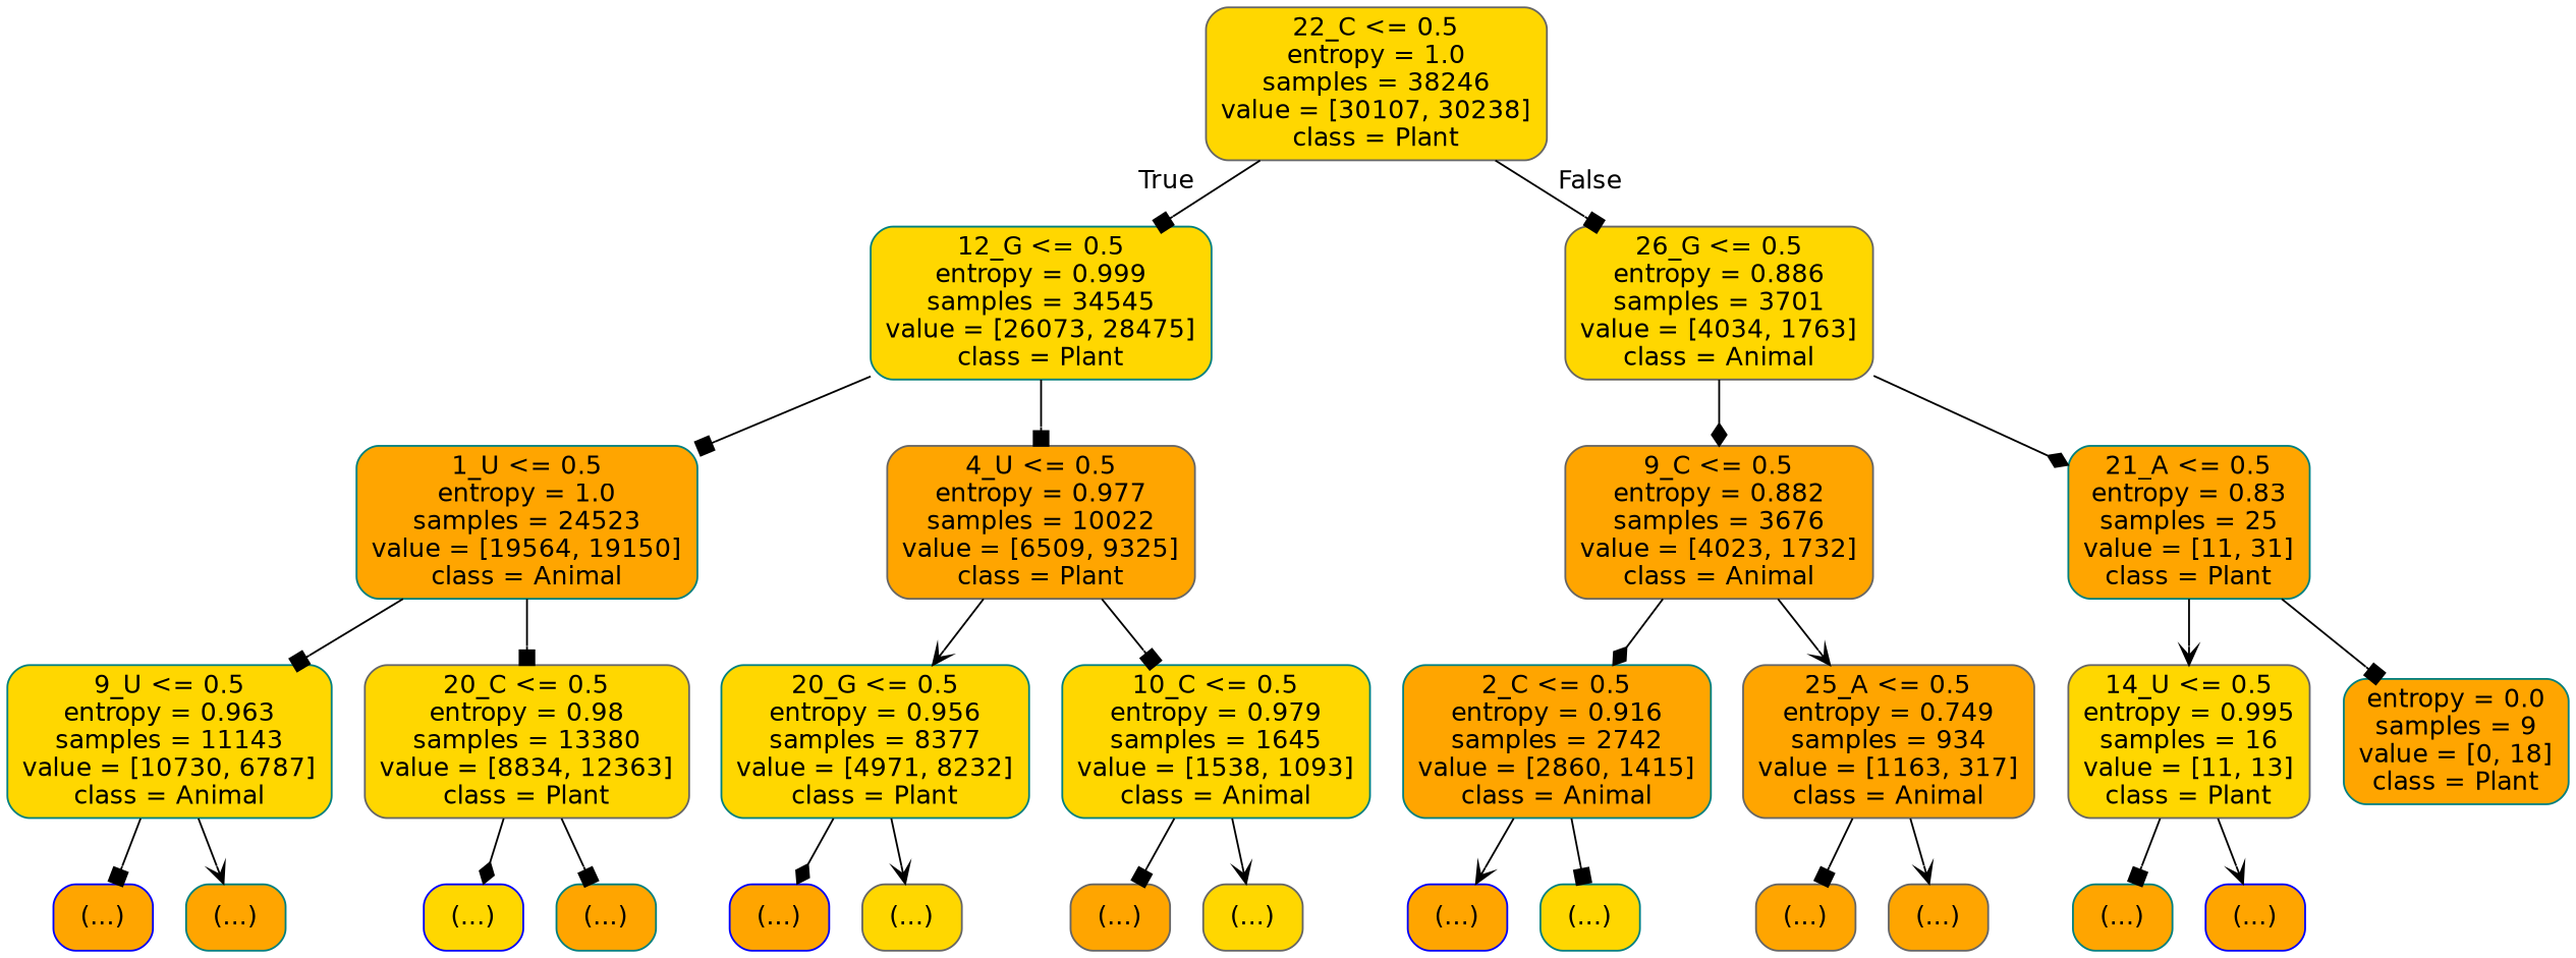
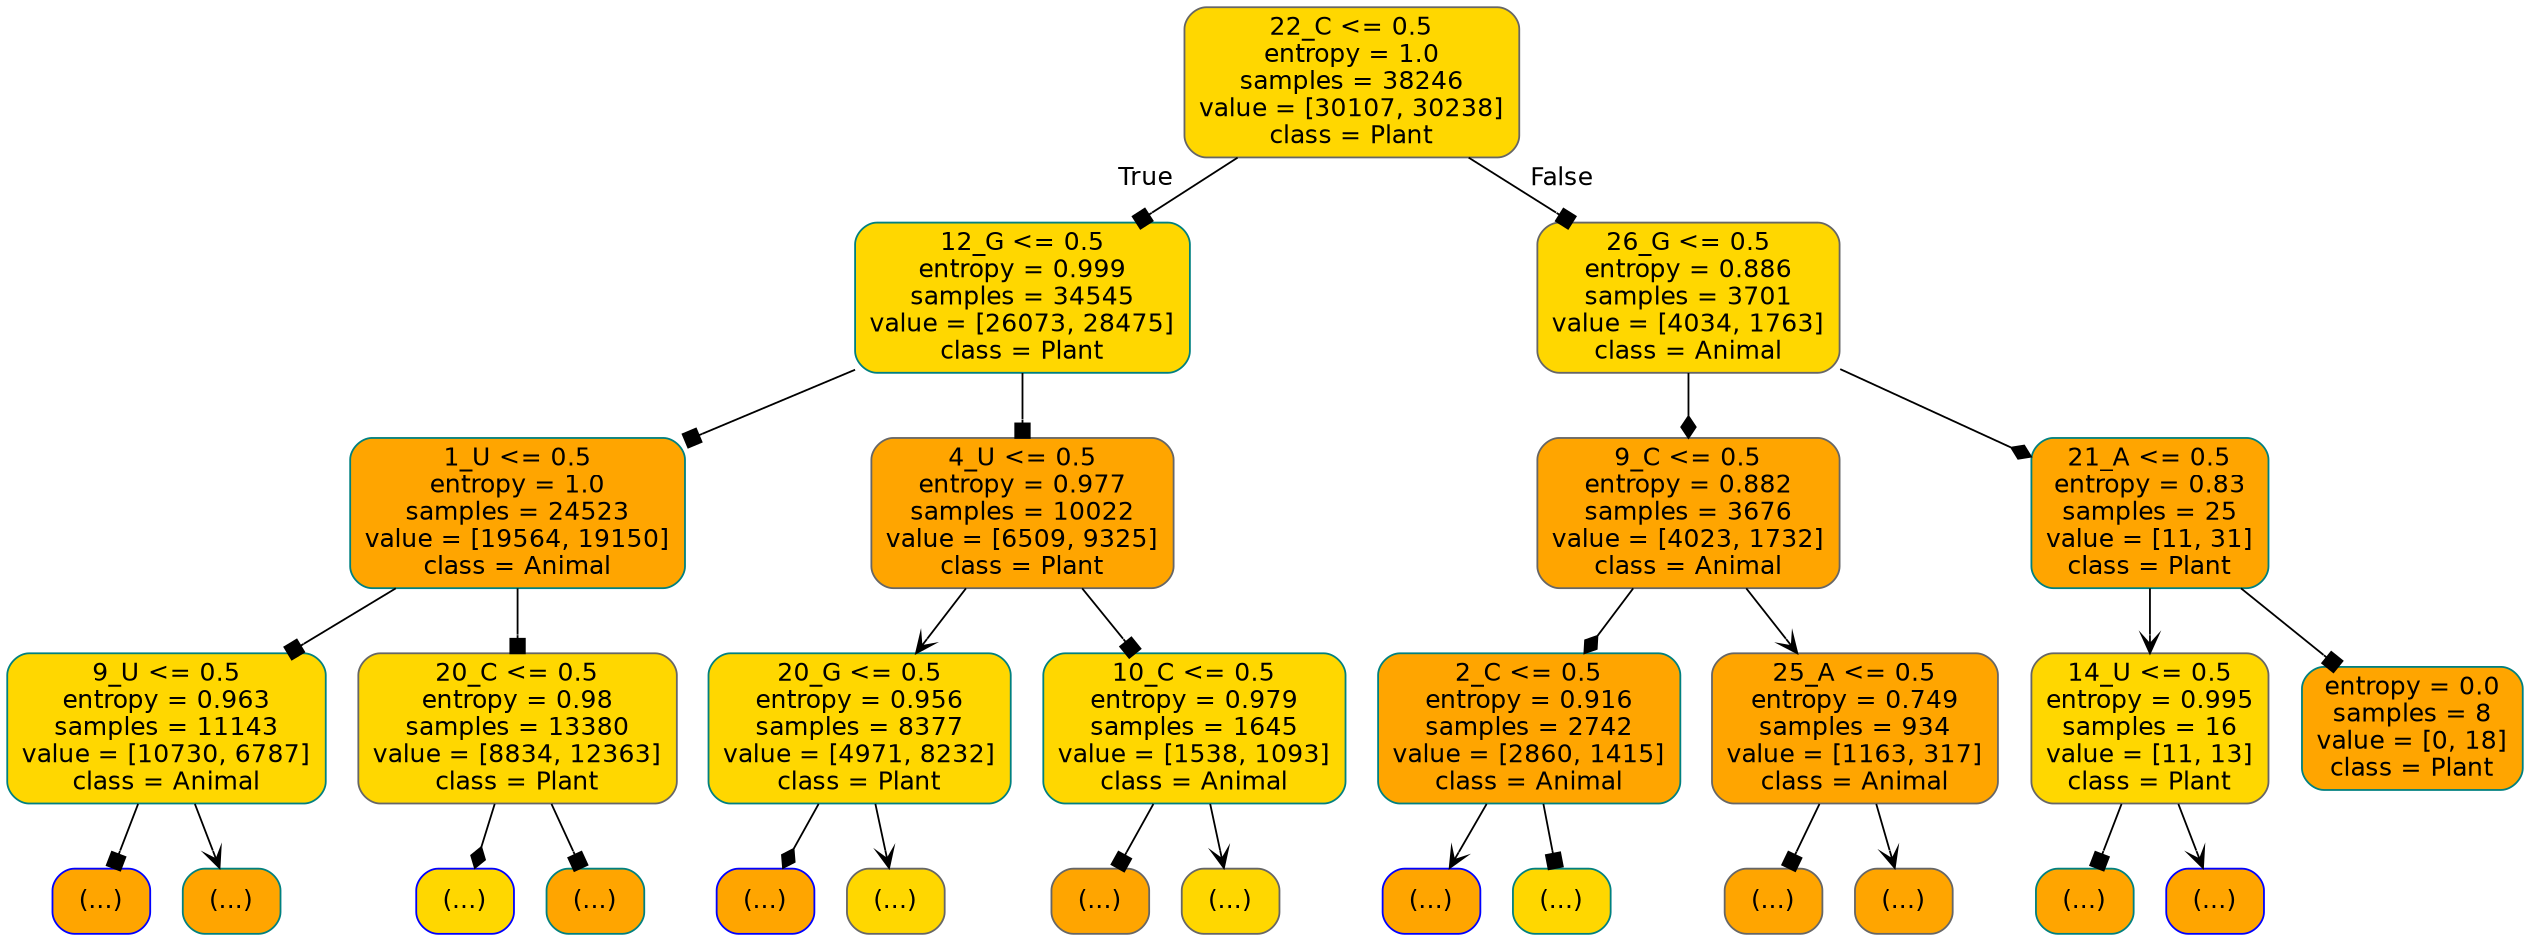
  digraph {
    node [color=gray40 fillcolor=orange fontname=helvetica shape=box style="filled, rounded"]
    edge [fontname=helvetica arrowhead=box]
    n1 [fillcolor=gold label="22_C <= 0.5\nentropy = 1.0\nsamples = 38246\nvalue = [30107, 30238]\nclass = Plant"]
    n2 [color=teal fillcolor=gold label="12_G <= 0.5\nentropy = 0.999\nsamples = 34545\nvalue = [26073, 28475]\nclass = Plant"]
    n3 [fillcolor=gold label="26_G <= 0.5\nentropy = 0.886\nsamples = 3701\nvalue = [4034, 1763]\nclass = Animal"]
    n4 [color=teal label="1_U <= 0.5\nentropy = 1.0\nsamples = 24523\nvalue = [19564, 19150]\nclass = Animal"]
    n5 [label="4_U <= 0.5\nentropy = 0.977\nsamples = 10022\nvalue = [6509, 9325]\nclass = Plant"]
    n6 [color=teal fillcolor=gold label="9_U <= 0.5\nentropy = 0.963\nsamples = 11143\nvalue = [10730, 6787]\nclass = Animal"]
    n7 [fillcolor=gold label="20_C <= 0.5\nentropy = 0.98\nsamples = 13380\nvalue = [8834, 12363]\nclass = Plant"]
    n8 [color=blue label="(...)"]
    n9 [color=teal label="(...)"]
    n10 [color=blue fillcolor=gold label="(...)"]
    n11 [color=teal label="(...)"]
    n12 [color=teal fillcolor=gold label="20_G <= 0.5\nentropy = 0.956\nsamples = 8377\nvalue = [4971, 8232]\nclass = Plant"]
    n13 [color=teal fillcolor=gold label="10_C <= 0.5\nentropy = 0.979\nsamples = 1645\nvalue = [1538, 1093]\nclass = Animal"]
    n14 [color=blue label="(...)"]
    n15 [fillcolor=gold label="(...)"]
    n16 [label="(...)"]
    n17 [fillcolor=gold label="(...)"]
    n18 [label="9_C <= 0.5\nentropy = 0.882\nsamples = 3676\nvalue = [4023, 1732]\nclass = Animal"]
    n19 [color=teal label="21_A <= 0.5\nentropy = 0.83\nsamples = 25\nvalue = [11, 31]\nclass = Plant"]
    n20 [color=teal label="2_C <= 0.5\nentropy = 0.916\nsamples = 2742\nvalue = [2860, 1415]\nclass = Animal"]
    n21 [label="25_A <= 0.5\nentropy = 0.749\nsamples = 934\nvalue = [1163, 317]\nclass = Animal"]
    n22 [color=blue label="(...)"]
    n23 [color=teal fillcolor=gold label="(...)"]
    n24 [label="(...)"]
    n25 [label="(...)"]
    n26 [fillcolor=gold label="14_U <= 0.5\nentropy = 0.995\nsamples = 16\nvalue = [11, 13]\nclass = Plant"]
-   n27 [color=teal label="entropy = 0.0\nsamples = 9\nvalue = [0, 18]\nclass = Plant"]
+   n27 [color=teal label="entropy = 0.0\nsamples = 8\nvalue = [0, 18]\nclass = Plant"]
    n28 [color=teal label="(...)"]
    n29 [color=blue label="(...)"]
    n1 -> n2 [headlabel=True labelangle=45 labeldistance=2.5]
    n1 -> n3 [headlabel=False labelangle=-45 labeldistance=2.5]
    n2 -> n4
    n2 -> n5
    n3 -> n18 [arrowhead=diamond]
    n3 -> n19 [arrowhead=diamond]
    n4 -> n6
    n4 -> n7
    n5 -> n12 [arrowhead=vee]
    n5 -> n13
    n6 -> n8
    n6 -> n9 [arrowhead=vee]
    n7 -> n10 [arrowhead=diamond]
    n7 -> n11
    n12 -> n14 [arrowhead=diamond]
    n12 -> n15 [arrowhead=vee]
    n13 -> n16
    n13 -> n17 [arrowhead=vee]
    n18 -> n20 [arrowhead=diamond]
    n18 -> n21 [arrowhead=vee]
    n19 -> n26 [arrowhead=vee]
    n19 -> n27
    n20 -> n22 [arrowhead=vee]
    n20 -> n23
    n21 -> n24
    n21 -> n25 [arrowhead=vee]
    n26 -> n28
    n26 -> n29 [arrowhead=vee]
  }
